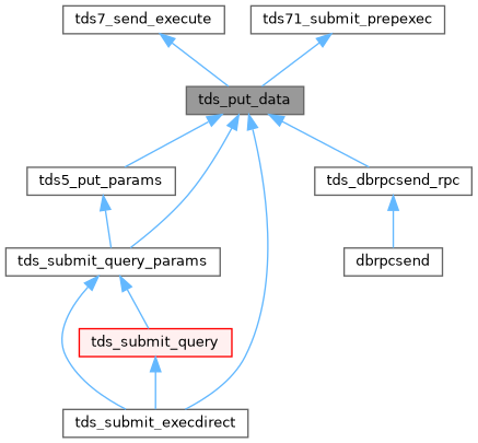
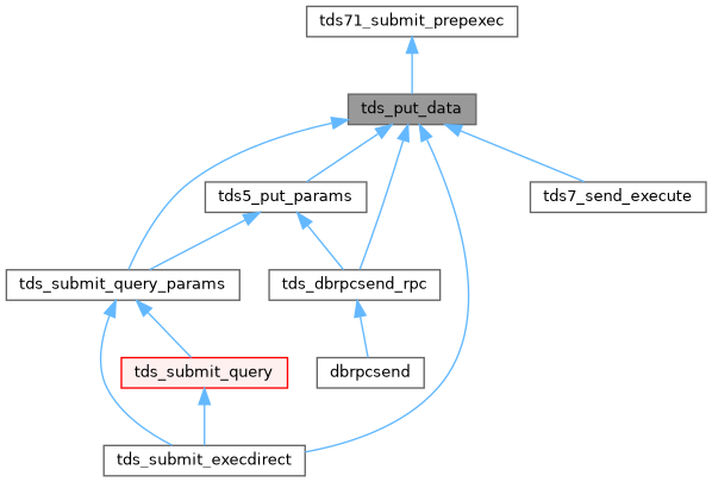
  digraph {
    rankdir=TB
    node [color=grey40 fillcolor=white fontname=Helvetica fontsize=10 shape=box style=filled]
    edge [color=steelblue1 dir=back fontname=Helvetica fontsize=10 labelfontname=Helvetica labelfontsize=10 style=solid]
    n1 [color=gray40 fillcolor=grey60 fontcolor=black height=0.2 label=tds_put_data width=0.4]
    n2 [height=0.2 label=tds5_put_params width=0.4]
    n3 [height=0.2 label=tds_submit_execdirect width=0.4]
    n4 [height=0.2 label=tds_submit_query_params width=0.4]
    n5 [height=0.2 label=tds_dbrpcsend_rpc width=0.4]
    n6 [height=0.2 label=tds7_send_execute width=0.4]
    n7 [color=red fillcolor="#FFF0F0" height=0.2 label=tds_submit_query width=0.4]
    n8 [height=0.2 label=dbrpcsend width=0.4]
    n9 [height=0.2 label=tds71_submit_prepexec width=0.4]
    n1 -> n2
    n1 -> n3
    n1 -> n4
    n1 -> n5
-   n6 -> n1
+   n1 -> n6
    n2 -> n4
+   n2 -> n5
    n4 -> n3
    n4 -> n7
    n5 -> n8
    n7 -> n3
    n9 -> n1
  }
